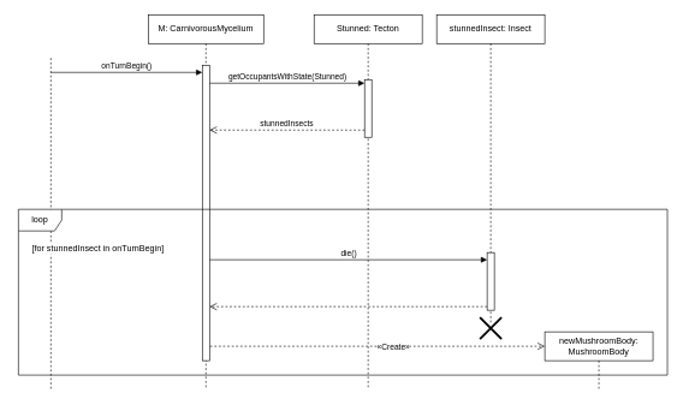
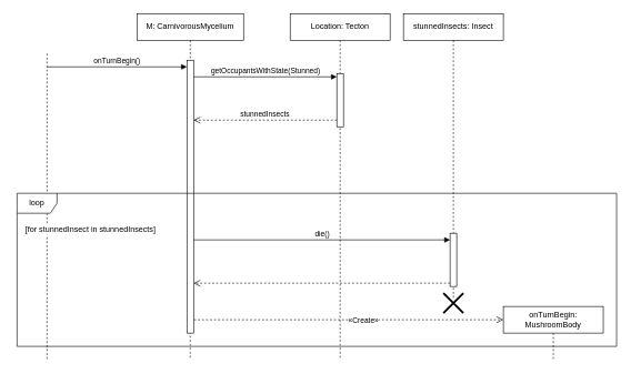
  <mxCell id="0" />
  <mxCell id="1" parent="0" />
  <mxCell id="2" value="" style="shape=umlLifeline;perimeter=lifelinePerimeter;whiteSpace=wrap;html=1;container=1;dropTarget=0;collapsible=0;recursiveResize=0;outlineConnect=0;portConstraint=eastwest;newEdgeStyle={&quot;curved&quot;:0,&quot;rounded&quot;:0};size=0;" vertex="1" parent="1"><mxGeometry x="20" y="80" width="100" height="460" as="geometry" /></mxCell>
  <mxCell id="3" value="M: CarnivorousMycelium" style="shape=umlLifeline;perimeter=lifelinePerimeter;whiteSpace=wrap;html=1;container=1;dropTarget=0;collapsible=0;recursiveResize=0;outlineConnect=0;portConstraint=eastwest;newEdgeStyle={&quot;curved&quot;:0,&quot;rounded&quot;:0};" vertex="1" parent="1"><mxGeometry x="205" y="20" width="160" height="520" as="geometry" /></mxCell>
  <mxCell id="4" value="" style="html=1;points=[[0,0,0,0,5],[0,1,0,0,-5],[1,0,0,0,5],[1,1,0,0,-5]];perimeter=orthogonalPerimeter;outlineConnect=0;targetShapes=umlLifeline;portConstraint=eastwest;newEdgeStyle={&quot;curved&quot;:0,&quot;rounded&quot;:0};" vertex="1" parent="3"><mxGeometry x="75" y="70" width="10" height="410" as="geometry" /></mxCell>
  <mxCell id="5" value="onTurnBegin()" style="html=1;verticalAlign=bottom;endArrow=block;curved=0;rounded=0;" edge="1" parent="1" target="4"><mxGeometry relative="1" as="geometry"><mxPoint x="69.81" y="100" as="sourcePoint" /><mxPoint x="275" y="100" as="targetPoint" /></mxGeometry></mxCell>
- <mxCell id="6" value="Stunned: Tecton" style="shape=umlLifeline;perimeter=lifelinePerimeter;whiteSpace=wrap;html=1;container=1;dropTarget=0;collapsible=0;recursiveResize=0;outlineConnect=0;portConstraint=eastwest;newEdgeStyle={&quot;curved&quot;:0,&quot;rounded&quot;:0};" vertex="1" parent="1"><mxGeometry x="435" y="20" width="150" height="520" as="geometry" /></mxCell>
+ <mxCell id="6" value="Location: Tecton" style="shape=umlLifeline;perimeter=lifelinePerimeter;whiteSpace=wrap;html=1;container=1;dropTarget=0;collapsible=0;recursiveResize=0;outlineConnect=0;portConstraint=eastwest;newEdgeStyle={&quot;curved&quot;:0,&quot;rounded&quot;:0};" vertex="1" parent="1"><mxGeometry x="435" y="20" width="150" height="520" as="geometry" /></mxCell>
  <mxCell id="7" value="" style="html=1;points=[[0,0,0,0,5],[0,1,0,0,-5],[1,0,0,0,5],[1,1,0,0,-5]];perimeter=orthogonalPerimeter;outlineConnect=0;targetShapes=umlLifeline;portConstraint=eastwest;newEdgeStyle={&quot;curved&quot;:0,&quot;rounded&quot;:0};" vertex="1" parent="6"><mxGeometry x="70" y="90" width="10" height="80" as="geometry" /></mxCell>
  <mxCell id="8" value="&lt;div&gt;getOccupantsWithState(Stunned)&lt;/div&gt;" style="html=1;verticalAlign=bottom;endArrow=block;curved=0;rounded=0;entryX=0;entryY=0;entryDx=0;entryDy=5;" edge="1" parent="1" source="4" target="7"><mxGeometry x="0.001" relative="1" as="geometry"><mxPoint x="285" y="115" as="sourcePoint" /><mxPoint as="offset" /></mxGeometry></mxCell>
  <mxCell id="9" value="stunnedInsects" style="html=1;verticalAlign=bottom;endArrow=open;dashed=1;endSize=8;curved=0;rounded=0;exitX=0;exitY=1;exitDx=0;exitDy=-5;" edge="1" parent="1"><mxGeometry relative="1" as="geometry"><mxPoint x="290" y="180" as="targetPoint" /><mxPoint x="505" y="180" as="sourcePoint" /></mxGeometry></mxCell>
- <mxCell id="10" value="stunnedInsect: Insect" style="shape=umlLifeline;perimeter=lifelinePerimeter;whiteSpace=wrap;html=1;container=1;dropTarget=0;collapsible=0;recursiveResize=0;outlineConnect=0;portConstraint=eastwest;newEdgeStyle={&quot;curved&quot;:0,&quot;rounded&quot;:0};" vertex="1" parent="1"><mxGeometry x="605" y="20" width="150" height="430" as="geometry" /></mxCell>
+ <mxCell id="10" value="stunnedInsects: Insect" style="shape=umlLifeline;perimeter=lifelinePerimeter;whiteSpace=wrap;html=1;container=1;dropTarget=0;collapsible=0;recursiveResize=0;outlineConnect=0;portConstraint=eastwest;newEdgeStyle={&quot;curved&quot;:0,&quot;rounded&quot;:0};" vertex="1" parent="1"><mxGeometry x="605" y="20" width="150" height="430" as="geometry" /></mxCell>
  <mxCell id="11" value="" style="html=1;points=[[0,0,0,0,5],[0,1,0,0,-5],[1,0,0,0,5],[1,1,0,0,-5]];perimeter=orthogonalPerimeter;outlineConnect=0;targetShapes=umlLifeline;portConstraint=eastwest;newEdgeStyle={&quot;curved&quot;:0,&quot;rounded&quot;:0};" vertex="1" parent="10"><mxGeometry x="70" y="330" width="10" height="80" as="geometry" /></mxCell>
  <mxCell id="12" value="loop" style="shape=umlFrame;whiteSpace=wrap;html=1;pointerEvents=0;" vertex="1" parent="1"><mxGeometry x="25" y="290" width="900" height="230" as="geometry" /></mxCell>
- <mxCell id="13" value="[for stunnedInsect in onTurnBegin]" style="text;html=1;align=center;verticalAlign=middle;resizable=0;points=[];autosize=1;strokeColor=none;fillColor=none;rounded=0;labelBackgroundColor=default;" vertex="1" parent="1"><mxGeometry x="25" y="330" width="220" height="30" as="geometry" /></mxCell>
- <mxCell id="14" value="newMushroomBody: MushroomBody " style="shape=umlLifeline;perimeter=lifelinePerimeter;whiteSpace=wrap;html=1;container=1;dropTarget=0;collapsible=0;recursiveResize=0;outlineConnect=0;portConstraint=eastwest;newEdgeStyle={&quot;curved&quot;:0,&quot;rounded&quot;:0};" vertex="1" parent="1"><mxGeometry x="755" y="460" width="150" height="80" as="geometry" /></mxCell>
+ <mxCell id="13" value="[for stunnedInsect in stunnedInsects]" style="text;html=1;align=center;verticalAlign=middle;resizable=0;points=[];autosize=1;strokeColor=none;fillColor=none;rounded=0;labelBackgroundColor=default;" vertex="1" parent="1"><mxGeometry x="25" y="330" width="220" height="30" as="geometry" /></mxCell>
+ <mxCell id="14" value="onTurnBegin: MushroomBody " style="shape=umlLifeline;perimeter=lifelinePerimeter;whiteSpace=wrap;html=1;container=1;dropTarget=0;collapsible=0;recursiveResize=0;outlineConnect=0;portConstraint=eastwest;newEdgeStyle={&quot;curved&quot;:0,&quot;rounded&quot;:0};" vertex="1" parent="1"><mxGeometry x="755" y="460" width="150" height="80" as="geometry" /></mxCell>
  <mxCell id="15" value="die()" style="html=1;verticalAlign=bottom;endArrow=block;curved=0;rounded=0;entryX=0;entryY=0;entryDx=0;entryDy=5;" edge="1" parent="1"><mxGeometry relative="1" as="geometry"><mxPoint x="290" y="360" as="sourcePoint" /><mxPoint x="675" y="360" as="targetPoint" /></mxGeometry></mxCell>
  <mxCell id="16" value="" style="html=1;verticalAlign=bottom;endArrow=open;dashed=1;endSize=8;curved=0;rounded=0;exitX=0;exitY=1;exitDx=0;exitDy=-5;" edge="1" parent="1" source="11" target="4"><mxGeometry relative="1" as="geometry"><mxPoint x="605" y="425" as="targetPoint" /></mxGeometry></mxCell>
  <mxCell id="17" value="" style="html=1;verticalAlign=bottom;endArrow=open;dashed=1;endSize=8;curved=0;rounded=0;entryX=-0.005;entryY=0.158;entryDx=0;entryDy=0;entryPerimeter=0;" edge="1" parent="1"><mxGeometry relative="1" as="geometry"><mxPoint x="755" y="480" as="targetPoint" /><mxPoint x="290.75" y="480" as="sourcePoint" /></mxGeometry></mxCell>
  <mxCell id="18" value="«Create»" style="edgeLabel;html=1;align=center;verticalAlign=middle;resizable=0;points=[];" connectable="0" vertex="1" parent="17"><mxGeometry x="0.159" relative="1" as="geometry"><mxPoint x="-15" as="offset" /></mxGeometry></mxCell>
  <mxCell id="19" value="" style="shape=umlDestroy;whiteSpace=wrap;html=1;strokeWidth=3;targetShapes=umlLifeline;" vertex="1" parent="1"><mxGeometry x="665" y="440" width="30" height="30" as="geometry" /></mxCell>
